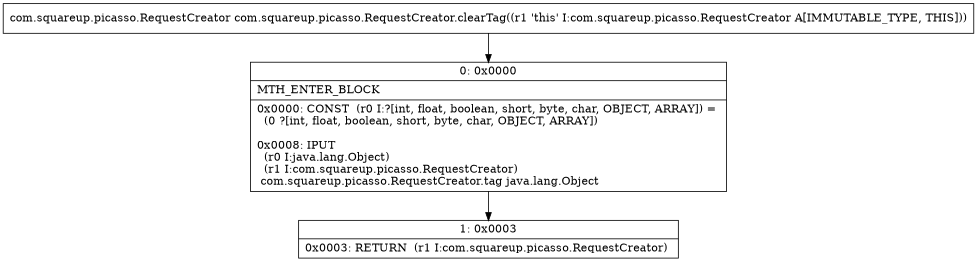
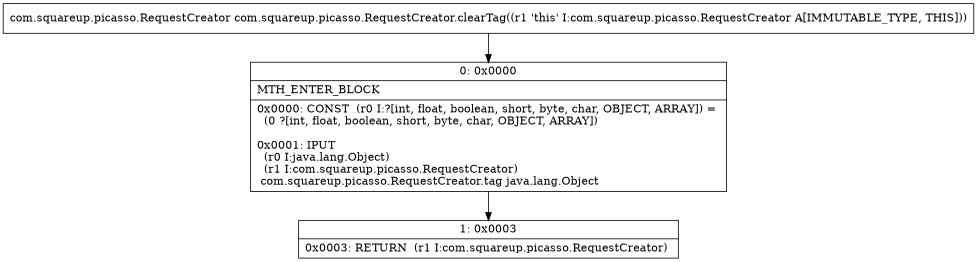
  digraph {
    node [shape=record]
-   n1 [label="{0\:\ 0x0000|MTH_ENTER_BLOCK\l|0x0000: CONST  (r0 I:?[int, float, boolean, short, byte, char, OBJECT, ARRAY]) = \l  (0 ?[int, float, boolean, short, byte, char, OBJECT, ARRAY])\l \l0x0008: IPUT  \l  (r0 I:java.lang.Object)\l  (r1 I:com.squareup.picasso.RequestCreator)\l com.squareup.picasso.RequestCreator.tag java.lang.Object \l}"]
+   n1 [label="{0\:\ 0x0000|MTH_ENTER_BLOCK\l|0x0000: CONST  (r0 I:?[int, float, boolean, short, byte, char, OBJECT, ARRAY]) = \l  (0 ?[int, float, boolean, short, byte, char, OBJECT, ARRAY])\l \l0x0001: IPUT  \l  (r0 I:java.lang.Object)\l  (r1 I:com.squareup.picasso.RequestCreator)\l com.squareup.picasso.RequestCreator.tag java.lang.Object \l}"]
    n2 [label="{1\:\ 0x0003|0x0003: RETURN  (r1 I:com.squareup.picasso.RequestCreator) \l}"]
    n3 [label="{com.squareup.picasso.RequestCreator com.squareup.picasso.RequestCreator.clearTag((r1 'this' I:com.squareup.picasso.RequestCreator A[IMMUTABLE_TYPE, THIS])) }"]
    n1 -> n2
    n3 -> n1
  }
